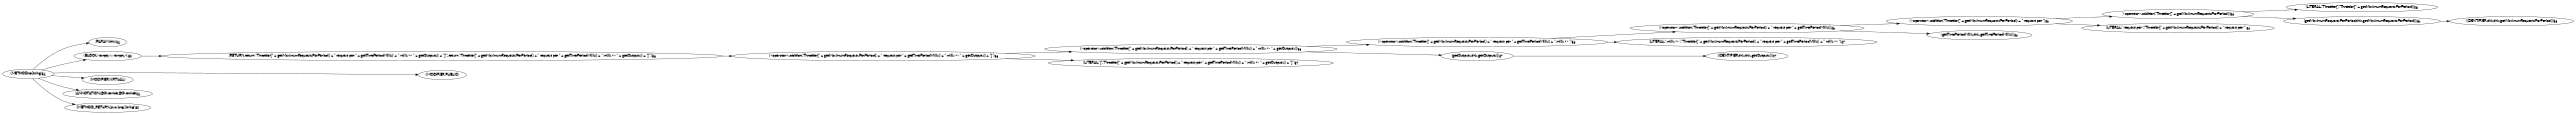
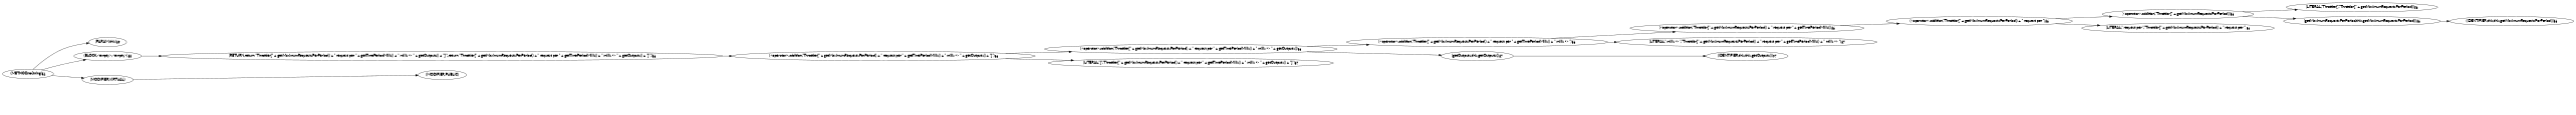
  digraph {
    fontname=Lato
    rankdir=LR
    node [fontname=Lato]
    edge [fontname=Lato]
    n1 [label=<(METHOD,toString)<SUB>54</SUB>>]
-   n2 [label=<(PARAM,this)<SUB>54</SUB>>]
+   n2 [label=<(PARAM,this)<SUB>59</SUB>>]
    n3 [label=<(BLOCK,&lt;empty&gt;,&lt;empty&gt;)<SUB>55</SUB>>]
    n4 [label=<(MODIFIER,PUBLIC)>]
    n5 [label=<(MODIFIER,VIRTUAL)>]
-   n6 [label=<(ANNOTATION,@Override,@Override)<SUB>54</SUB>>]
-   n7 [label=<(METHOD_RETURN,java.lang.String)<SUB>55</SUB>>]
    n8 [label=<(RETURN,return &quot;Throttler[&quot; + getMaximumRequestsPerPeriod() + &quot; request per &quot; + getTimePeriodMillis() + &quot; millis -&gt; &quot; + getOutputs() + &quot;]&quot;;,return &quot;Throttler[&quot; + getMaximumRequestsPerPeriod() + &quot; request per &quot; + getTimePeriodMillis() + &quot; millis -&gt; &quot; + getOutputs() + &quot;]&quot;;)<SUB>56</SUB>>]
    n9 [label=<(&lt;operator&gt;.addition,&quot;Throttler[&quot; + getMaximumRequestsPerPeriod() + &quot; request per &quot; + getTimePeriodMillis() + &quot; millis -&gt; &quot; + getOutputs() + &quot;]&quot;)<SUB>56</SUB>>]
    n10 [label=<(&lt;operator&gt;.addition,&quot;Throttler[&quot; + getMaximumRequestsPerPeriod() + &quot; request per &quot; + getTimePeriodMillis() + &quot; millis -&gt; &quot; + getOutputs())<SUB>56</SUB>>]
    n11 [label=<(LITERAL,&quot;]&quot;,&quot;Throttler[&quot; + getMaximumRequestsPerPeriod() + &quot; request per &quot; + getTimePeriodMillis() + &quot; millis -&gt; &quot; + getOutputs() + &quot;]&quot;)<SUB>57</SUB>>]
    n12 [label=<(&lt;operator&gt;.addition,&quot;Throttler[&quot; + getMaximumRequestsPerPeriod() + &quot; request per &quot; + getTimePeriodMillis() + &quot; millis -&gt; &quot;)<SUB>56</SUB>>]
    n13 [label=<(getOutputs,this.getOutputs())<SUB>57</SUB>>]
    n14 [label=<(&lt;operator&gt;.addition,&quot;Throttler[&quot; + getMaximumRequestsPerPeriod() + &quot; request per &quot; + getTimePeriodMillis())<SUB>56</SUB>>]
    n15 [label=<(LITERAL,&quot; millis -&gt; &quot;,&quot;Throttler[&quot; + getMaximumRequestsPerPeriod() + &quot; request per &quot; + getTimePeriodMillis() + &quot; millis -&gt; &quot;)<SUB>57</SUB>>]
    n16 [label=<(IDENTIFIER,this,this.getOutputs())<SUB>97</SUB>>]
    n17 [label=<(&lt;operator&gt;.addition,&quot;Throttler[&quot; + getMaximumRequestsPerPeriod() + &quot; request per &quot;)<SUB>56</SUB>>]
-   n18 [label=<(getTimePeriodMillis,this.getTimePeriodMillis())<SUB>56</SUB>>]
    n19 [label=<(&lt;operator&gt;.addition,&quot;Throttler[&quot; + getMaximumRequestsPerPeriod())<SUB>56</SUB>>]
    n20 [label=<(LITERAL,&quot; request per &quot;,&quot;Throttler[&quot; + getMaximumRequestsPerPeriod() + &quot; request per &quot;)<SUB>56</SUB>>]
    n21 [label=<(LITERAL,&quot;Throttler[&quot;,&quot;Throttler[&quot; + getMaximumRequestsPerPeriod())<SUB>56</SUB>>]
    n22 [label=<(getMaximumRequestsPerPeriod,this.getMaximumRequestsPerPeriod())<SUB>56</SUB>>]
    n23 [label=<(IDENTIFIER,this,this.getMaximumRequestsPerPeriod())<SUB>56</SUB>>]
    n1 -> n2
    n1 -> n3
-   n1 -> n4
+   n5 -> n4
    n1 -> n5
-   n1 -> n6
-   n1 -> n7
    n3 -> n8
    n8 -> n9
    n9 -> n10
    n9 -> n11
    n10 -> n12
    n10 -> n13
    n12 -> n14
    n12 -> n15
    n13 -> n16
    n14 -> n17
-   n14 -> n18
    n17 -> n19
    n17 -> n20
    n19 -> n21
    n19 -> n22
    n22 -> n23
  }
